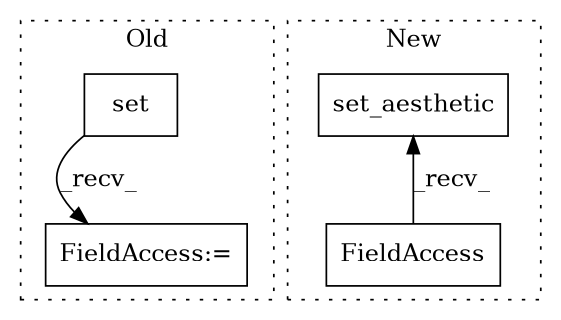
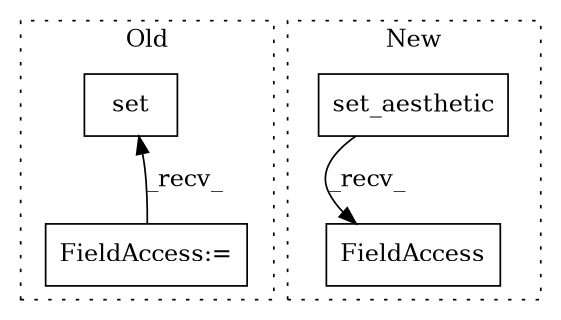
  digraph {
    node [a=32 shape=box]
    n1 [l=5 label=set s=3630]
    n2 [a=7 l=8 label="FieldAccess:=" s=3496]
    n3 [l=15 label=set_aesthetic s=3559]
    n4 [a=22 l=11 label=FieldAccess s=3541]
    subgraph cluster_1 {
      label=Old
      style=dotted
      n1
      n2
    }
    subgraph cluster_2 {
      label=New
      style=dotted
      n3
      n4
    }
-   n1 -> n2 [label=_recv_]
-   n4 -> n3 [label=_recv_]
+   n2 -> n1 [label=_recv_]
+   n3 -> n4 [label=_recv_]
  }
